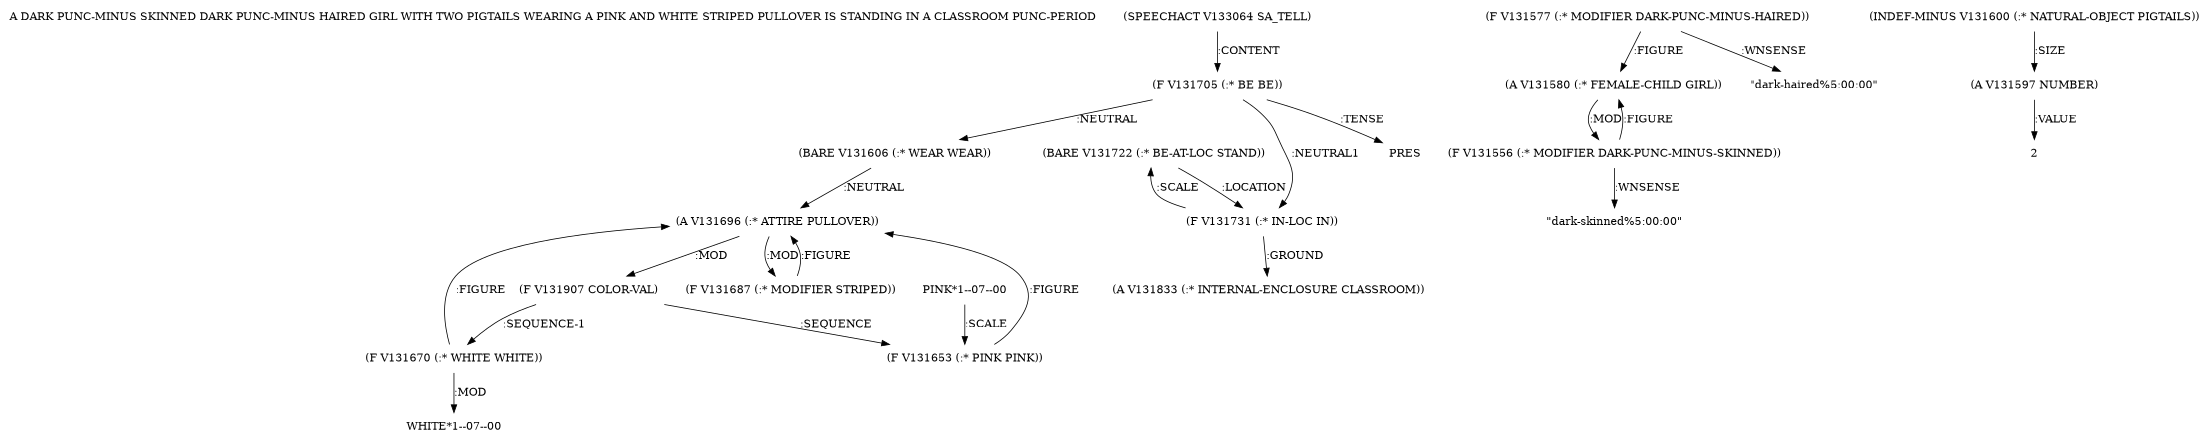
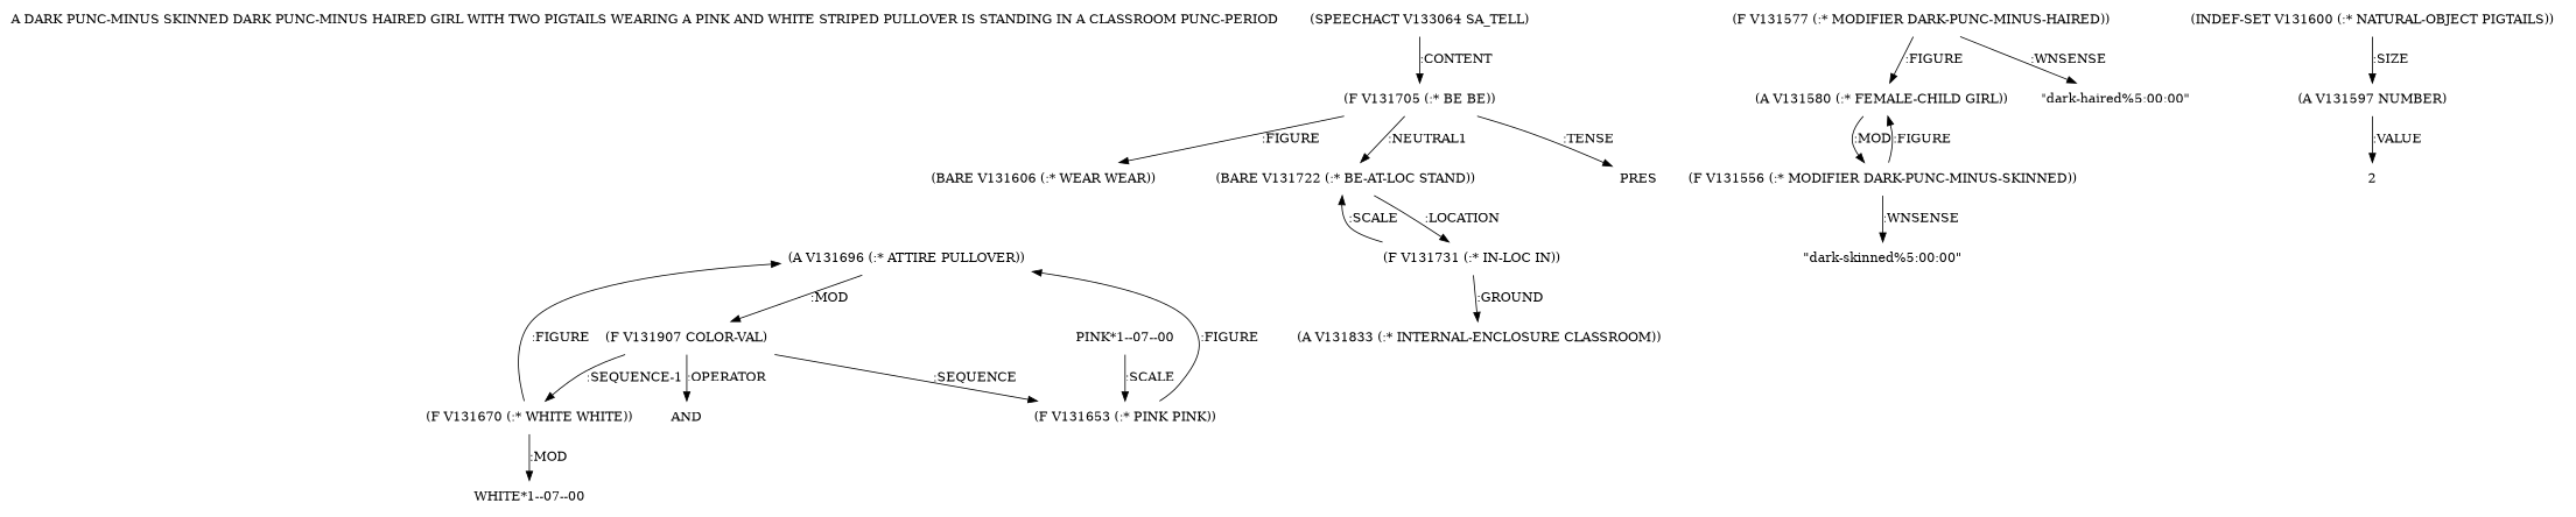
  digraph {
    node [shape=none]
    "A DARK PUNC-MINUS SKINNED DARK PUNC-MINUS HAIRED GIRL WITH TWO PIGTAILS WEARING A PINK AND WHITE STRIPED PULLOVER IS STANDING IN A CLASSROOM PUNC-PERIOD"
    n2 [label="(SPEECHACT V133064 SA_TELL)"]
    n3 [label="(F V131705 (:* BE BE))"]
    n4 [label="(BARE V131606 (:* WEAR WEAR))"]
    n5 [label="(BARE V131722 (:* BE-AT-LOC STAND))"]
    n6 [label=PRES]
    n7 [label="(A V131696 (:* ATTIRE PULLOVER))"]
    n8 [label="(F V131731 (:* IN-LOC IN))"]
    n9 [label="(F V131907 COLOR-VAL)"]
-   n10 [label="(F V131687 (:* MODIFIER STRIPED))"]
    n11 [label="(A V131833 (:* INTERNAL-ENCLOSURE CLASSROOM))"]
    n12 [label="(F V131653 (:* PINK PINK))"]
    n13 [label="(F V131670 (:* WHITE WHITE))"]
+   n14 [label=AND]
    n15 [label="WHITE*1--07--00"]
    n16 [label="PINK*1--07--00"]
    n17 [label="(A V131580 (:* FEMALE-CHILD GIRL))"]
    n18 [label="(F V131556 (:* MODIFIER DARK-PUNC-MINUS-SKINNED))"]
    n19 [label="\"dark-skinned%5:00:00\""]
    n20 [label="(F V131577 (:* MODIFIER DARK-PUNC-MINUS-HAIRED))"]
    n21 [label="\"dark-haired%5:00:00\""]
-   n22 [label="(INDEF-MINUS V131600 (:* NATURAL-OBJECT PIGTAILS))"]
+   n22 [label="(INDEF-SET V131600 (:* NATURAL-OBJECT PIGTAILS))"]
    n23 [label="(A V131597 NUMBER)"]
    n24 [label=2]
    n2 -> n3 [label=":CONTENT"]
-   n3 -> n4 [label=":NEUTRAL"]
-   n3 -> n8 [label=":NEUTRAL1"]
+   n3 -> n4 [label=":FIGURE"]
+   n3 -> n5 [label=":NEUTRAL1"]
    n3 -> n6 [label=":TENSE"]
-   n4 -> n7 [label=":NEUTRAL"]
    n5 -> n8 [label=":LOCATION"]
    n7 -> n9 [label=":MOD"]
-   n7 -> n10 [label=":MOD"]
    n8 -> n5 [label=":SCALE"]
    n8 -> n11 [label=":GROUND"]
    n9 -> n12 [label=":SEQUENCE"]
    n9 -> n13 [label=":SEQUENCE-1"]
-   n10 -> n7 [label=":FIGURE"]
+   n9 -> n14 [label=":OPERATOR"]
    n12 -> n7 [label=":FIGURE"]
    n13 -> n7 [label=":FIGURE"]
    n13 -> n15 [label=":MOD"]
    n16 -> n12 [label=":SCALE"]
    n17 -> n18 [label=":MOD"]
    n18 -> n17 [label=":FIGURE"]
    n18 -> n19 [label=":WNSENSE"]
    n20 -> n17 [label=":FIGURE"]
    n20 -> n21 [label=":WNSENSE"]
    n22 -> n23 [label=":SIZE"]
    n23 -> n24 [label=":VALUE"]
  }
